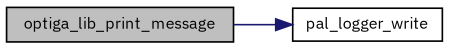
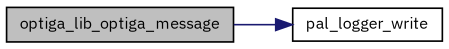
  digraph {
    rankdir=LR
    fontname="IBM Plex Sans"
    node [color=black fontname="IBM Plex Sans" fontsize=10 shape=record style=filled]
-   n1 [fillcolor=grey75 fontcolor=black height=0.2 label=optiga_lib_print_message width=0.4]
+   n1 [fillcolor=grey75 fontcolor=black height=0.2 label=optiga_lib_optiga_message width=0.4]
    n2 [fillcolor=white height=0.2 label=pal_logger_write width=0.4]
    n1 -> n2 [color=midnightblue fontname="IBM Plex Sans" fontsize=10 labelfontname=Helvetica labelfontsize=10 style=solid]
  }
